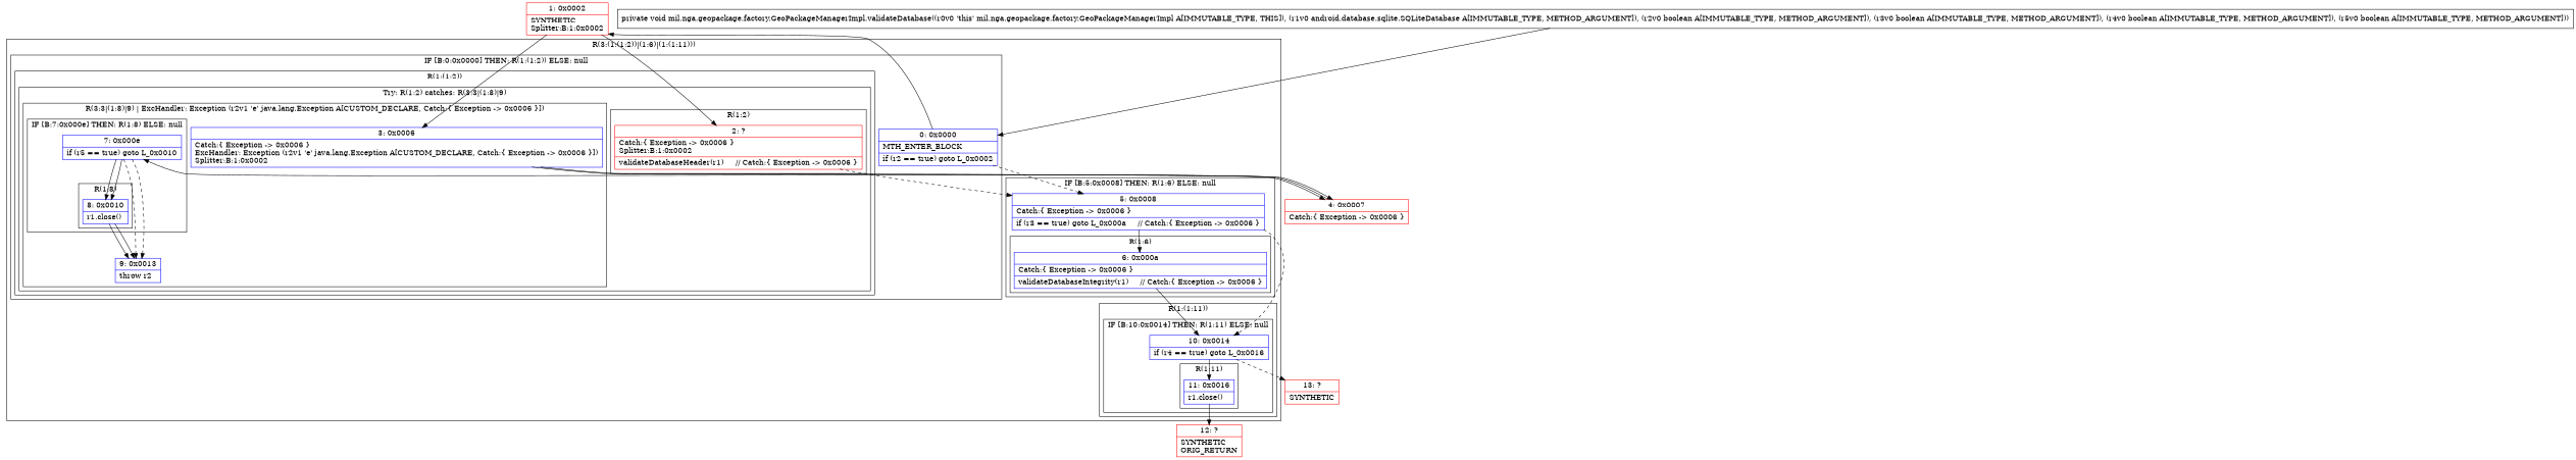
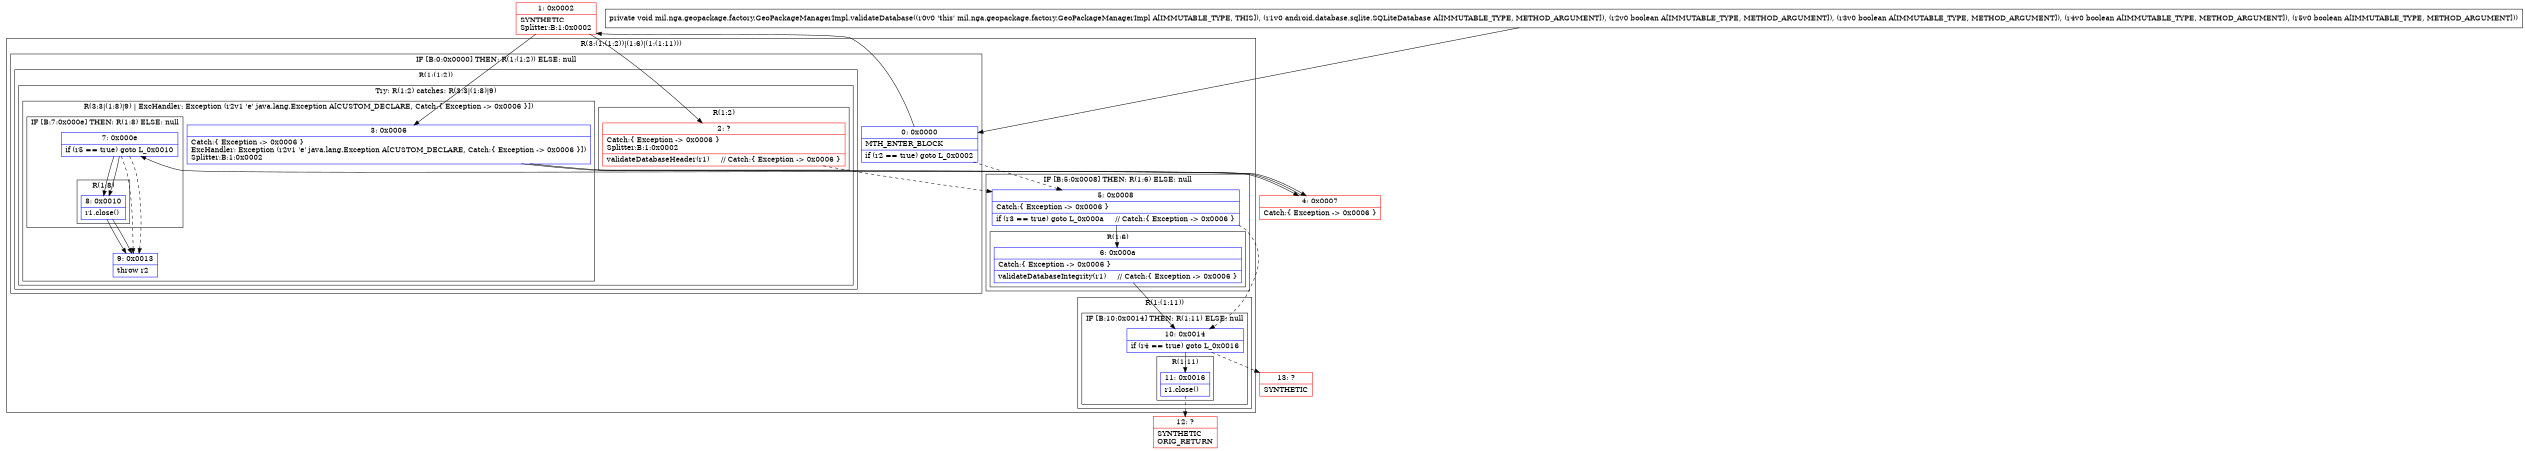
  digraph {
    node [color=blue shape=record]
    n1 [color=red label="{2\:\ ?|Catch:\{ Exception \-\> 0x0006 \}\lSplitter:B:1:0x0002\l|validateDatabaseHeader(r1)     \/\/ Catch:\{ Exception \-\> 0x0006 \}\l}"]
    n2 [label="{8\:\ 0x0010|r1.close()\l}"]
    n3 [label="{7\:\ 0x000e|if (r5 == true) goto L_0x0010\l}"]
    n4 [label="{3\:\ 0x0006|Catch:\{ Exception \-\> 0x0006 \}\lExcHandler: Exception (r2v1 'e' java.lang.Exception A[CUSTOM_DECLARE, Catch:\{ Exception \-\> 0x0006 \}])\lSplitter:B:1:0x0002\l}"]
    n5 [label="{9\:\ 0x0013|throw r2\l}"]
    n6 [label="{0\:\ 0x0000|MTH_ENTER_BLOCK\l|if (r2 == true) goto L_0x0002\l}"]
    n7 [label="{6\:\ 0x000a|Catch:\{ Exception \-\> 0x0006 \}\l|validateDatabaseIntegrity(r1)     \/\/ Catch:\{ Exception \-\> 0x0006 \}\l}"]
    n8 [label="{5\:\ 0x0008|Catch:\{ Exception \-\> 0x0006 \}\l|if (r3 == true) goto L_0x000a     \/\/ Catch:\{ Exception \-\> 0x0006 \}\l}"]
    n9 [label="{11\:\ 0x0016|r1.close()\l}"]
    n10 [label="{10\:\ 0x0014|if (r4 == true) goto L_0x0016\l}"]
    n11 [color=red label="{4\:\ 0x0007|Catch:\{ Exception \-\> 0x0006 \}\l}"]
    n12 [color=red label="{1\:\ 0x0002|SYNTHETIC\lSplitter:B:1:0x0002\l}"]
    n13 [color=red label="{12\:\ ?|SYNTHETIC\lORIG_RETURN\l}"]
    n14 [color=red label="{13\:\ ?|SYNTHETIC\l}"]
    n15 [label="{private void mil.nga.geopackage.factory.GeoPackageManagerImpl.validateDatabase((r0v0 'this' mil.nga.geopackage.factory.GeoPackageManagerImpl A[IMMUTABLE_TYPE, THIS]), (r1v0 android.database.sqlite.SQLiteDatabase A[IMMUTABLE_TYPE, METHOD_ARGUMENT]), (r2v0 boolean A[IMMUTABLE_TYPE, METHOD_ARGUMENT]), (r3v0 boolean A[IMMUTABLE_TYPE, METHOD_ARGUMENT]), (r4v0 boolean A[IMMUTABLE_TYPE, METHOD_ARGUMENT]), (r5v0 boolean A[IMMUTABLE_TYPE, METHOD_ARGUMENT])) }" color=""]
    subgraph cluster_1 {
      label="R(3:(1:(1:2))|(1:6)|(1:(1:11)))"
      subgraph cluster_2 {
        label="IF [B:0:0x0000] THEN: R(1:(1:2)) ELSE: null"
        n6
        subgraph cluster_3 {
          label="R(1:(1:2))"
          subgraph cluster_4 {
            label="Try: R(1:2) catches: R(3:3|(1:8)|9)"
            subgraph cluster_5 {
              label="R(1:2)"
              n1
            }
            subgraph cluster_6 {
              label="R(3:3|(1:8)|9) | ExcHandler: Exception (r2v1 'e' java.lang.Exception A[CUSTOM_DECLARE, Catch:\{ Exception \-\> 0x0006 \}])\l"
              n4
              n5
              subgraph cluster_7 {
                label="IF [B:7:0x000e] THEN: R(1:8) ELSE: null"
                n3
                subgraph cluster_8 {
                  label="R(1:8)"
                  n2
                }
              }
            }
          }
        }
      }
      subgraph cluster_9 {
        label="IF [B:5:0x0008] THEN: R(1:6) ELSE: null"
        n8
        subgraph cluster_10 {
          label="R(1:6)"
          n7
        }
      }
      subgraph cluster_11 {
        label="R(1:(1:11))"
        subgraph cluster_12 {
          label="IF [B:10:0x0014] THEN: R(1:11) ELSE: null"
          n10
          subgraph cluster_13 {
            label="R(1:11)"
            n9
          }
        }
      }
    }
    subgraph cluster_14 {
      label="R(3:3|(1:8)|9) | ExcHandler: Exception (r2v1 'e' java.lang.Exception A[CUSTOM_DECLARE, Catch:\{ Exception \-\> 0x0006 \}])\l"
      subgraph cluster_15 {
        label="IF [B:7:0x000e] THEN: R(1:8) ELSE: null"
        subgraph cluster_16 {
          label="R(1:8)"
        }
      }
    }
    n1 -> n8 [style=dashed]
    n2 -> n5
    n2 -> n5
    n3 -> n2
    n3 -> n2
    n3 -> n5 [style=dashed]
    n3 -> n5 [style=dashed]
    n4 -> n11
    n4 -> n11
    n6 -> n8 [style=dashed]
    n6 -> n12
    n7 -> n10
    n8 -> n7
    n8 -> n10 [style=dashed]
-   n9 -> n13
+   n9 -> n13 [style=dashed]
    n10 -> n9
    n10 -> n14 [style=dashed]
    n11 -> n3
    n12 -> n1
    n12 -> n4
    n15 -> n6
  }
